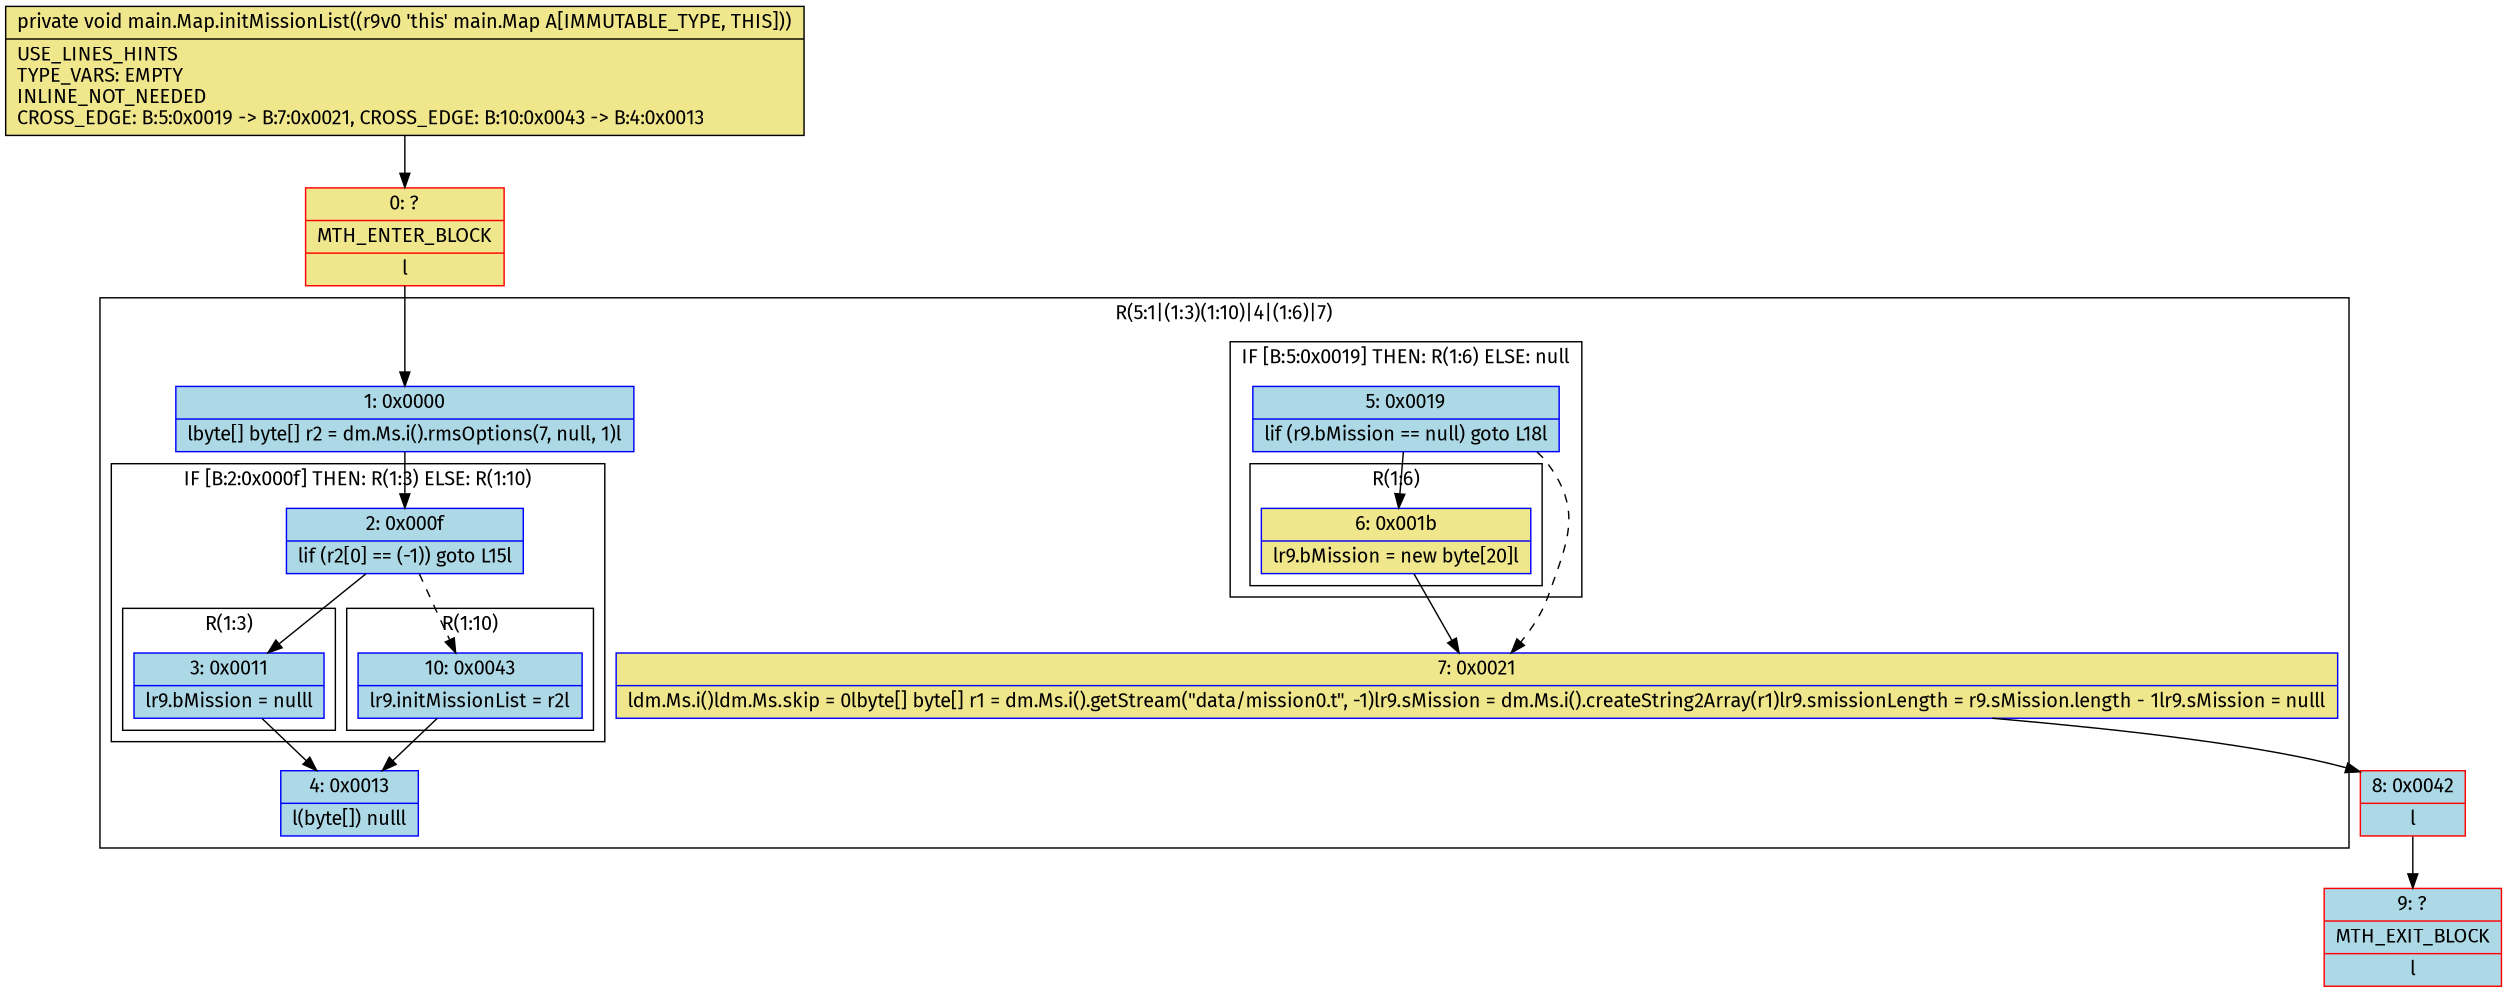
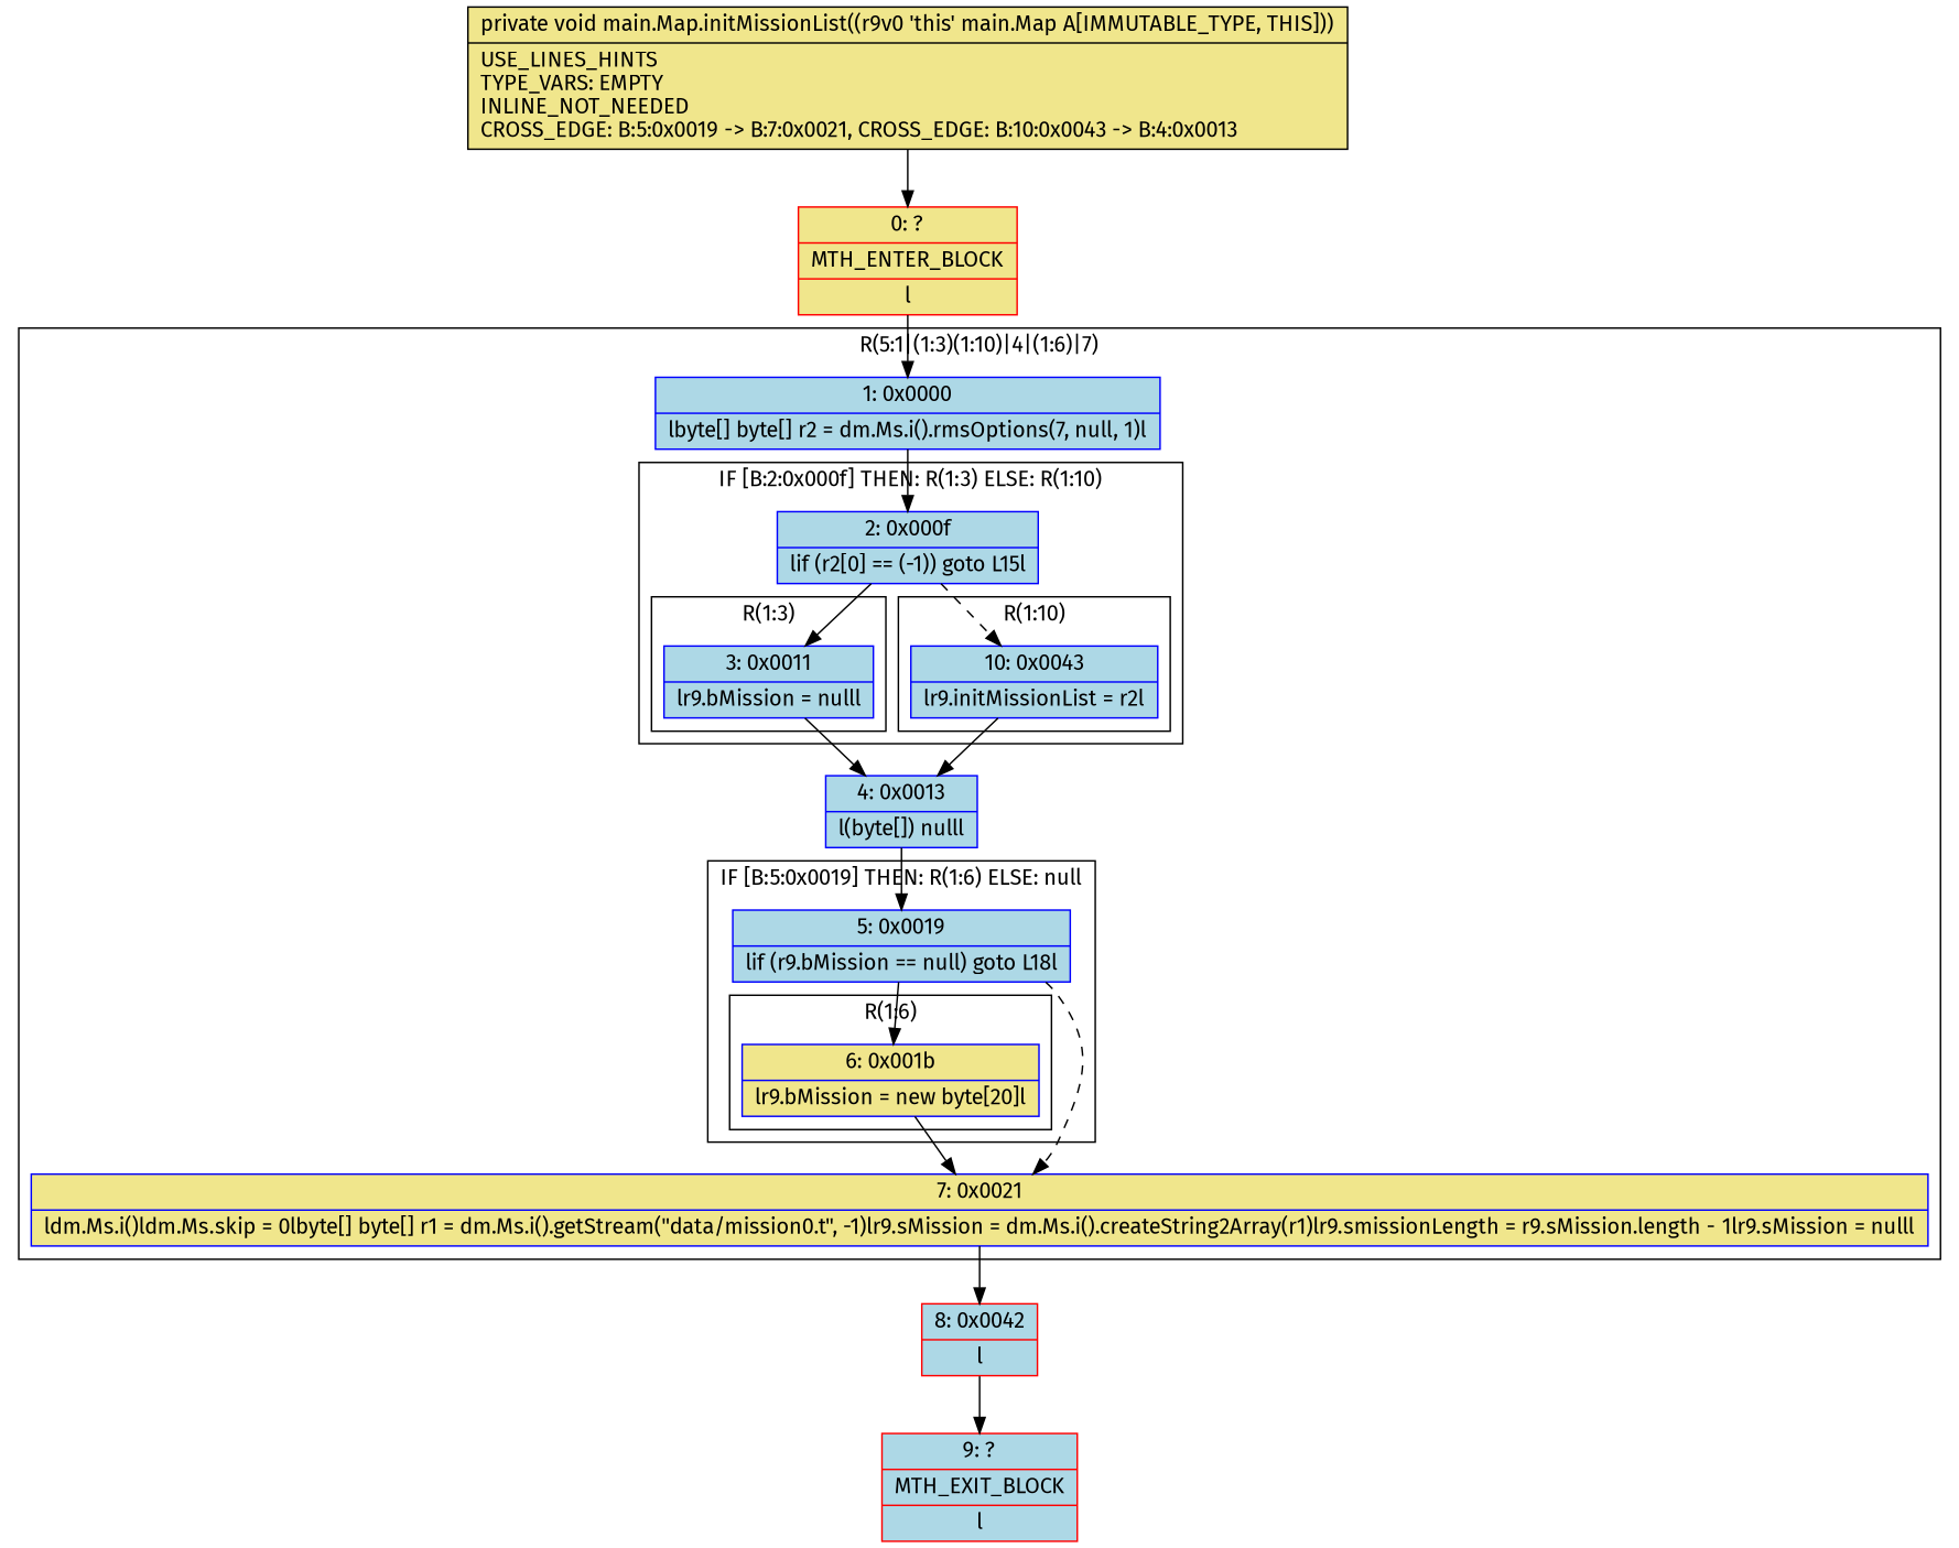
  digraph {
    fontname="Fira Sans"
    node [color=blue fillcolor=lightblue fontname="Fira Sans" shape=record style=filled]
    edge [fontname="Fira Sans"]
    n1 [label="{3\:\ 0x0011|lr9.bMission = nulll}"]
    n2 [label="{10\:\ 0x0043|lr9.initMissionList = r2l}"]
    n3 [label="{2\:\ 0x000f|lif (r2[0] == (\-1)) goto L15l}"]
    n4 [fillcolor=khaki label="{6\:\ 0x001b|lr9.bMission = new byte[20]l}"]
    n5 [label="{5\:\ 0x0019|lif (r9.bMission == null) goto L18l}"]
    n6 [label="{1\:\ 0x0000|lbyte[] byte[] r2 = dm.Ms.i().rmsOptions(7, null, 1)l}"]
    n7 [label="{4\:\ 0x0013|l(byte[]) nulll}"]
    n8 [fillcolor=khaki label="{7\:\ 0x0021|ldm.Ms.i()ldm.Ms.skip = 0lbyte[] byte[] r1 = dm.Ms.i().getStream(\"data\/mission0.t\", \-1)lr9.sMission = dm.Ms.i().createString2Array(r1)lr9.smissionLength = r9.sMission.length \- 1lr9.sMission = nulll}"]
    n9 [color=red label="{8\:\ 0x0042|l}"]
    n10 [color=red label="{9\:\ ?|MTH_EXIT_BLOCK\l|l}"]
    n11 [color=red fillcolor=khaki label="{0\:\ ?|MTH_ENTER_BLOCK\l|l}"]
    n12 [fillcolor=khaki label="{private void main.Map.initMissionList((r9v0 'this' main.Map A[IMMUTABLE_TYPE, THIS]))  | USE_LINES_HINTS\lTYPE_VARS: EMPTY\lINLINE_NOT_NEEDED\lCROSS_EDGE: B:5:0x0019 \-\> B:7:0x0021, CROSS_EDGE: B:10:0x0043 \-\> B:4:0x0013\l}" color=""]
    subgraph cluster_1 {
      label="R(5:1|(1:3)(1:10)|4|(1:6)|7)"
      n6
      n7
      n8
      subgraph cluster_2 {
        label="IF [B:2:0x000f] THEN: R(1:3) ELSE: R(1:10)"
        n3
        subgraph cluster_3 {
          label="R(1:3)"
          n1
        }
        subgraph cluster_4 {
          label="R(1:10)"
          n2
        }
      }
      subgraph cluster_5 {
        label="IF [B:5:0x0019] THEN: R(1:6) ELSE: null"
        n5
        subgraph cluster_6 {
          label="R(1:6)"
          n4
        }
      }
    }
    n1 -> n7
    n2 -> n7
    n3 -> n1
    n3 -> n2 [style=dashed]
    n4 -> n8
    n5 -> n4
    n5 -> n8 [style=dashed]
    n6 -> n3
+   n7 -> n5
    n8 -> n9
    n9 -> n10
    n11 -> n6
    n12 -> n11
  }
